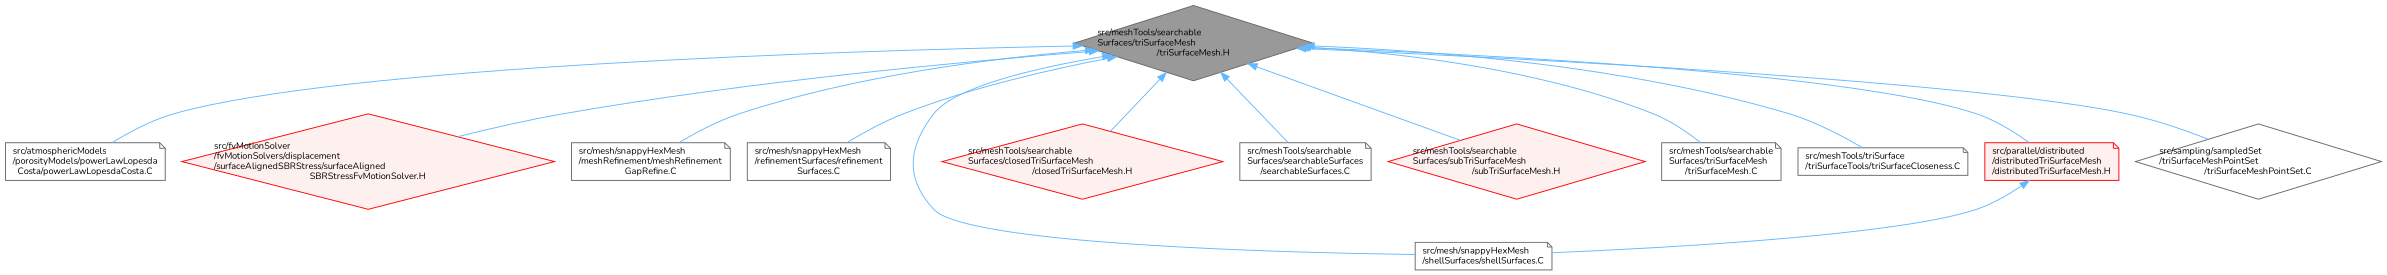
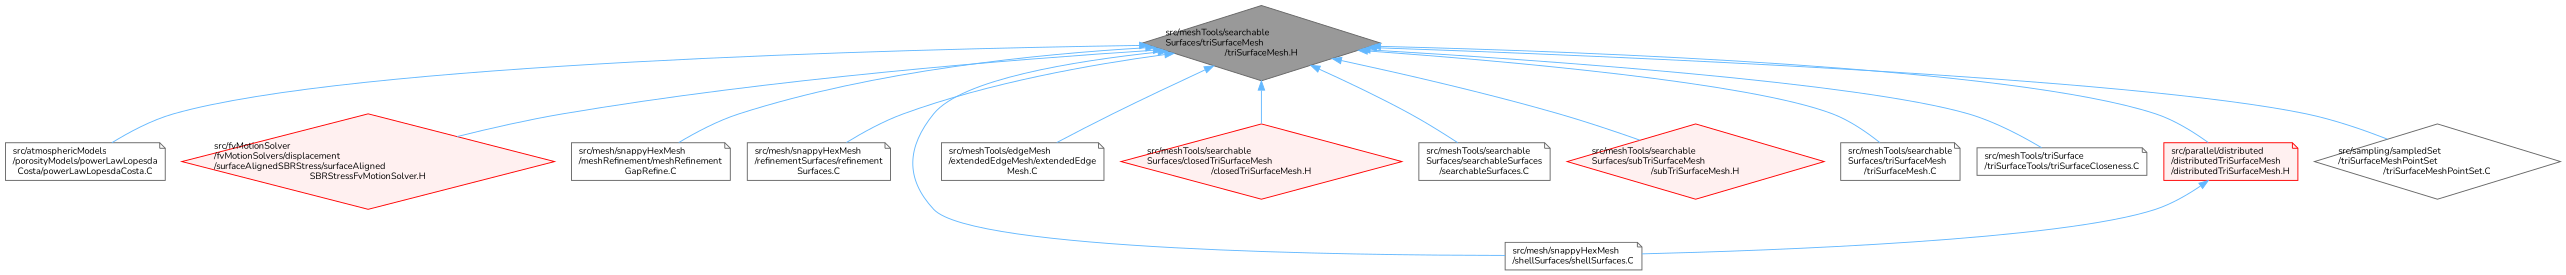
  digraph {
    fontname=Nunito
    node [color=grey40 fillcolor=white fontname=Nunito fontsize=10 shape=note style=filled]
    edge [color=steelblue1 dir=back fontname=Nunito fontsize=10 labelfontname=Helvetica labelfontsize=10 style=solid]
    n1 [color=gray40 fillcolor=grey60 fontcolor=black height=0.2 label="src/meshTools/searchable\lSurfaces/triSurfaceMesh\l/triSurfaceMesh.H" shape=diamond width=0.4]
    n2 [height=0.2 label="src/atmosphericModels\l/porosityModels/powerLawLopesda\lCosta/powerLawLopesdaCosta.C" width=0.4]
    n3 [color=red fillcolor="#FFF0F0" height=0.2 label="src/fvMotionSolver\l/fvMotionSolvers/displacement\l/surfaceAlignedSBRStress/surfaceAligned\lSBRStressFvMotionSolver.H" shape=diamond width=0.4]
    n4 [height=0.2 label="src/mesh/snappyHexMesh\l/meshRefinement/meshRefinement\lGapRefine.C" width=0.4]
    n5 [height=0.2 label="src/mesh/snappyHexMesh\l/refinementSurfaces/refinement\lSurfaces.C" width=0.4]
    n6 [height=0.2 label="src/mesh/snappyHexMesh\l/shellSurfaces/shellSurfaces.C" width=0.4]
+   n7 [height=0.2 label="src/meshTools/edgeMesh\l/extendedEdgeMesh/extendedEdge\lMesh.C" width=0.4]
    n8 [color=red fillcolor="#FFF0F0" height=0.2 label="src/meshTools/searchable\lSurfaces/closedTriSurfaceMesh\l/closedTriSurfaceMesh.H" shape=diamond width=0.4]
    n9 [height=0.2 label="src/meshTools/searchable\lSurfaces/searchableSurfaces\l/searchableSurfaces.C" width=0.4]
    n10 [color=red fillcolor="#FFF0F0" height=0.2 label="src/meshTools/searchable\lSurfaces/subTriSurfaceMesh\l/subTriSurfaceMesh.H" shape=diamond width=0.4]
    n11 [height=0.2 label="src/meshTools/searchable\lSurfaces/triSurfaceMesh\l/triSurfaceMesh.C" width=0.4]
    n12 [height=0.2 label="src/meshTools/triSurface\l/triSurfaceTools/triSurfaceCloseness.C" width=0.4]
    n13 [color=red fillcolor="#FFF0F0" height=0.2 label="src/parallel/distributed\l/distributedTriSurfaceMesh\l/distributedTriSurfaceMesh.H" width=0.4]
    n14 [height=0.2 label="src/sampling/sampledSet\l/triSurfaceMeshPointSet\l/triSurfaceMeshPointSet.C" shape=diamond width=0.4]
    n1 -> n2
    n1 -> n3
    n1 -> n4
    n1 -> n5
    n1 -> n6
+   n1 -> n7
    n1 -> n8
    n1 -> n9
    n1 -> n10
    n1 -> n11
    n1 -> n12
    n1 -> n13
    n1 -> n14
    n13 -> n6
  }
